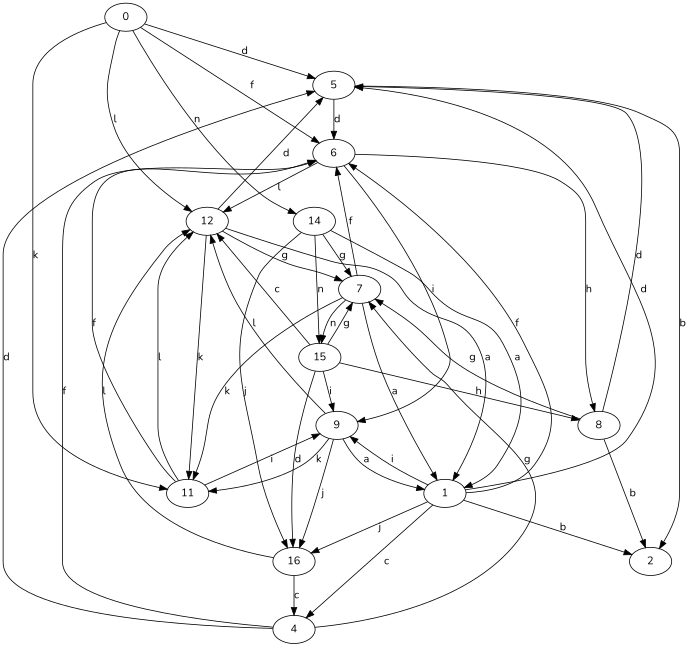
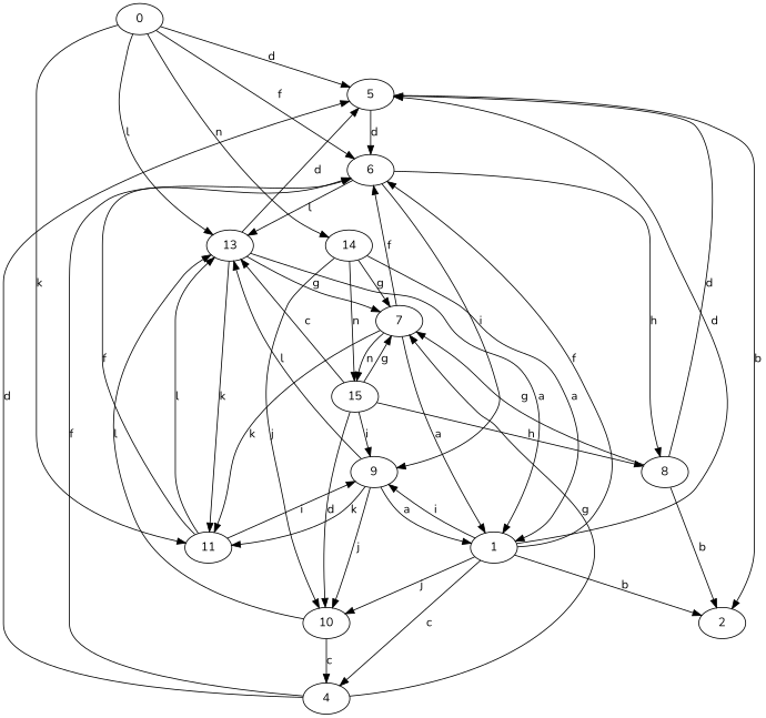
  strict digraph {
    fontname=Nunito
    node [fontname=Nunito]
    edge [fontname=Nunito]
    0
    5
    6
    11
-   13 [label=12]
+   13
    14
    2
    9
    8
    1
    7
-   10 [label=16]
+   10
    15
    4
    0 -> 5 [label=d]
    0 -> 6 [label=f]
    0 -> 11 [label=k]
    0 -> 13 [label=l]
    0 -> 14 [label=n]
    5 -> 6 [label=d]
    5 -> 2 [label=b]
    6 -> 13 [label=l]
    6 -> 9 [label=i]
    6 -> 8 [label=h]
    11 -> 6 [label=f]
    11 -> 13 [label=l]
    11 -> 9 [label=i]
    13 -> 5 [label=d]
    13 -> 11 [label=k]
    13 -> 1 [label=a]
    13 -> 7 [label=g]
    14 -> 1 [label=a]
    14 -> 7 [label=g]
    14 -> 10 [label=j]
    14 -> 15 [label=n]
    9 -> 11 [label=k]
    9 -> 13 [label=l]
    9 -> 1 [label=a]
    9 -> 10 [label=j]
    8 -> 5 [label=d]
    8 -> 2 [label=b]
    8 -> 7 [label=g]
    1 -> 5 [label=d]
    1 -> 6 [label=f]
    1 -> 2 [label=b]
    1 -> 9 [label=i]
    1 -> 10 [label=j]
    1 -> 4 [label=c]
    7 -> 6 [label=f]
    7 -> 11 [label=k]
    7 -> 1 [label=a]
    7 -> 15 [label=n]
    10 -> 13 [label=l]
    10 -> 4 [label=c]
    15 -> 13 [label=c]
    15 -> 9 [label=i]
    15 -> 8 [label=h]
    15 -> 7 [label=g]
    15 -> 10 [label=d]
    4 -> 5 [label=d]
    4 -> 6 [label=f]
    4 -> 7 [label=g]
  }
